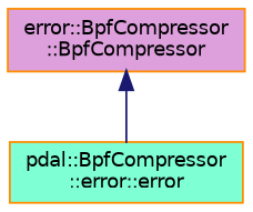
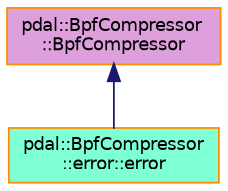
  digraph {
    rankdir=TB
    node [color=darkorange fontname=Helvetica fontsize=10 shape=record style=filled]
-   n1 [fillcolor=plum fontcolor=black height=0.2 label="error::BpfCompressor\l::BpfCompressor" width=0.4]
+   n1 [fillcolor=plum fontcolor=black height=0.2 label="pdal::BpfCompressor\l::BpfCompressor" width=0.4]
    n2 [fillcolor=aquamarine height=0.2 label="pdal::BpfCompressor\l::error::error" width=0.4]
    n1 -> n2 [color=midnightblue dir=back fontname=Helvetica fontsize=10 labelfontname=Helvetica labelfontsize=10 style=solid]
  }
